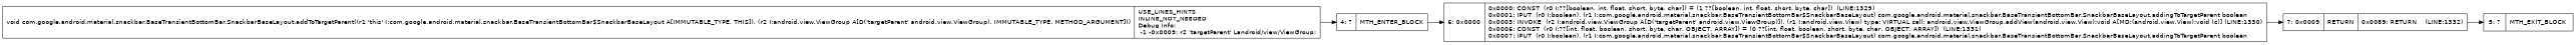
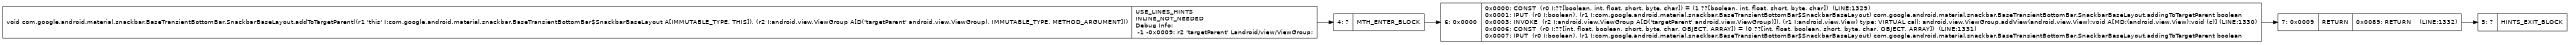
  digraph {
    fontname="DejaVu Sans"
    rankdir=LR
    node [fontname="DejaVu Sans" shape=record]
    edge [fontname="DejaVu Sans"]
    n1 [label="{4\:\ ?|MTH_ENTER_BLOCK\l}"]
    n2 [label="{6\:\ 0x0000|0x0000: CONST  (r0 I:??[boolean, int, float, short, byte, char]) = (1 ??[boolean, int, float, short, byte, char])  (LINE:1329)\l0x0001: IPUT  (r0 I:boolean), (r1 I:com.google.android.material.snackbar.BaseTransientBottomBar$SnackbarBaseLayout) com.google.android.material.snackbar.BaseTransientBottomBar.SnackbarBaseLayout.addingToTargetParent boolean \l0x0003: INVOKE  (r2 I:android.view.ViewGroup A[D('targetParent' android.view.ViewGroup)]), (r1 I:android.view.View) type: VIRTUAL call: android.view.ViewGroup.addView(android.view.View):void A[MD:(android.view.View):void (c)] (LINE:1330)\l0x0006: CONST  (r0 I:??[int, float, boolean, short, byte, char, OBJECT, ARRAY]) = (0 ??[int, float, boolean, short, byte, char, OBJECT, ARRAY])  (LINE:1331)\l0x0007: IPUT  (r0 I:boolean), (r1 I:com.google.android.material.snackbar.BaseTransientBottomBar$SnackbarBaseLayout) com.google.android.material.snackbar.BaseTransientBottomBar.SnackbarBaseLayout.addingToTargetParent boolean \l}"]
    n3 [label="{7\:\ 0x0009|RETURN\l|0x0089: RETURN    (LINE:1332)\l}"]
-   n4 [label="{5\:\ ?|MTH_EXIT_BLOCK\l}"]
+   n4 [label="{5\:\ ?|HINTS_EXIT_BLOCK\l}"]
    n5 [label="{void com.google.android.material.snackbar.BaseTransientBottomBar.SnackbarBaseLayout.addToTargetParent((r1 'this' I:com.google.android.material.snackbar.BaseTransientBottomBar$SnackbarBaseLayout A[IMMUTABLE_TYPE, THIS]), (r2 I:android.view.ViewGroup A[D('targetParent' android.view.ViewGroup), IMMUTABLE_TYPE, METHOD_ARGUMENT]))  | USE_LINES_HINTS\lINLINE_NOT_NEEDED\lDebug Info:\l  \-1 \-0x0009: r2 'targetParent' Landroid\/view\/ViewGroup;\l}"]
    n1 -> n2
    n2 -> n3
    n3 -> n4
    n5 -> n1
  }
